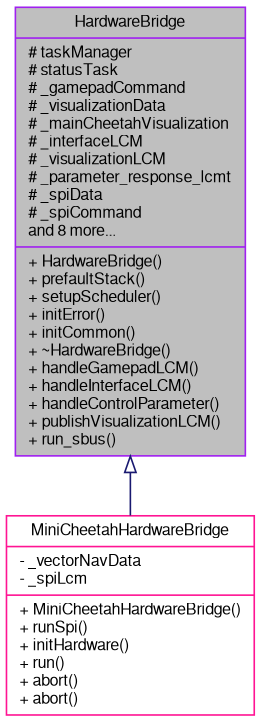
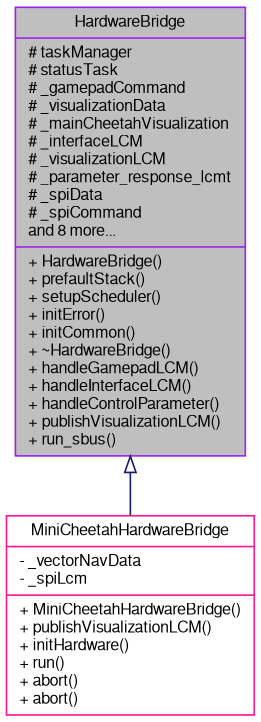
  digraph {
    node [fontname=FreeSans fontsize=10 shape=record style=filled]
    n1 [color=purple fillcolor=grey75 fontcolor=black height=0.2 label="{HardwareBridge\n|# taskManager\l# statusTask\l# _gamepadCommand\l# _visualizationData\l# _mainCheetahVisualization\l# _interfaceLCM\l# _visualizationLCM\l# _parameter_response_lcmt\l# _spiData\l# _spiCommand\land 8 more...\l|+ HardwareBridge()\l+ prefaultStack()\l+ setupScheduler()\l+ initError()\l+ initCommon()\l+ ~HardwareBridge()\l+ handleGamepadLCM()\l+ handleInterfaceLCM()\l+ handleControlParameter()\l+ publishVisualizationLCM()\l+ run_sbus()\l}" width=0.4]
-   n2 [color=deeppink fillcolor=white height=0.2 label="{MiniCheetahHardwareBridge\n|- _vectorNavData\l- _spiLcm\l|+ MiniCheetahHardwareBridge()\l+ runSpi()\l+ initHardware()\l+ run()\l+ abort()\l+ abort()\l}" width=0.4]
+   n2 [color=deeppink fillcolor=white height=0.2 label="{MiniCheetahHardwareBridge\n|- _vectorNavData\l- _spiLcm\l|+ MiniCheetahHardwareBridge()\l+ publishVisualizationLCM()\l+ initHardware()\l+ run()\l+ abort()\l+ abort()\l}" width=0.4]
    n1 -> n2 [arrowtail=onormal color=midnightblue dir=back fontname=FreeSans fontsize=10 labelfontname=FreeSans labelfontsize=10 style=solid]
  }
